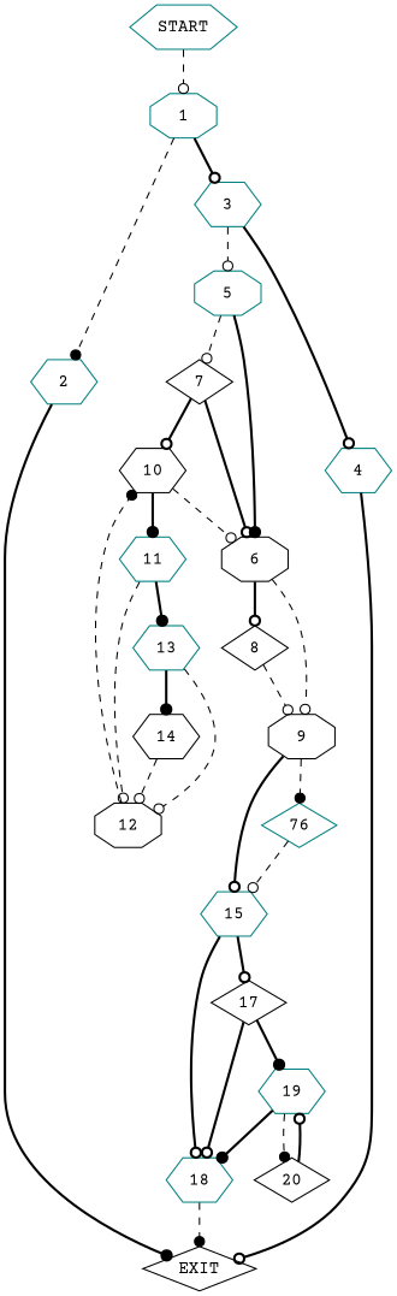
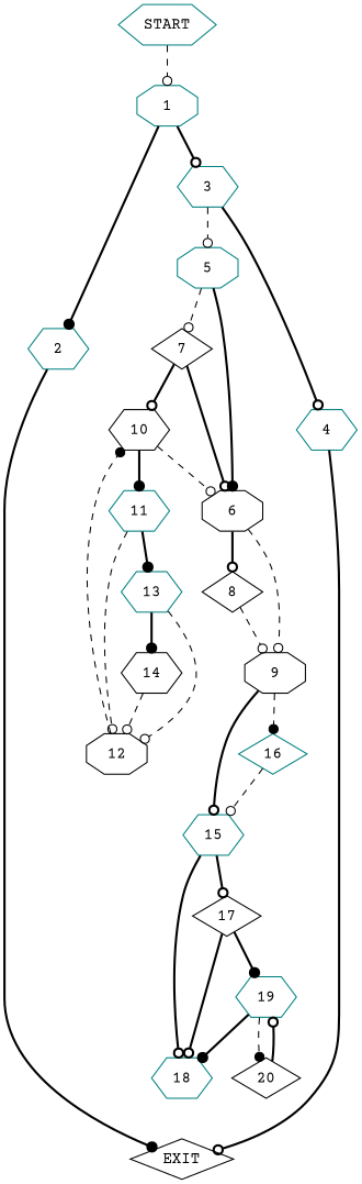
  digraph {
    fontname="Courier Prime"
    node [color=teal fontname="Courier Prime" shape=hexagon]
    edge [arrowhead=odot fontname="Courier Prime" style=bold]
    n1 [label=START]
    1 [shape=octagon]
    2
    3
    n5 [color=black label=EXIT shape=diamond]
    4
    5 [shape=octagon]
    6 [color=black shape=octagon]
    7 [color=black shape=diamond]
    8 [color=black shape=diamond]
    9 [color=black shape=octagon]
    10 [color=black]
    15
-   16 [shape=diamond label=76]
+   16 [shape=diamond]
    11
    17 [color=black shape=diamond]
    18
    12 [color=black shape=octagon]
    13
    14 [color=black]
    19
    20 [color=black shape=diamond]
    n1 -> 1 [style=dashed]
-   1 -> 2 [arrowhead=dot style=dashed]
+   1 -> 2 [arrowhead=dot]
    1 -> 3
    2 -> n5 [arrowhead=dot]
    3 -> 4
    3 -> 5 [style=dashed]
    4 -> n5
    5 -> 6 [arrowhead=dot]
    5 -> 7 [style=dashed]
    6 -> 8
    6 -> 9 [style=dashed]
    7 -> 6
    7 -> 10
    8 -> 9 [style=dashed]
    9 -> 15
    9 -> 16 [arrowhead=dot style=dashed]
    10 -> 6 [style=dashed]
    10 -> 11 [arrowhead=dot]
    15 -> 17
    15 -> 18
    16 -> 15 [style=dashed]
    11 -> 12 [style=dashed]
    11 -> 13 [arrowhead=dot]
    17 -> 18
    17 -> 19 [arrowhead=dot]
-   18 -> n5 [arrowhead=dot style=dashed]
    12 -> 10 [arrowhead=dot style=dashed]
    13 -> 12 [style=dashed]
    13 -> 14 [arrowhead=dot]
    14 -> 12 [style=dashed]
    19 -> 18 [arrowhead=dot]
    19 -> 20 [arrowhead=dot style=dashed]
    20 -> 19
  }
